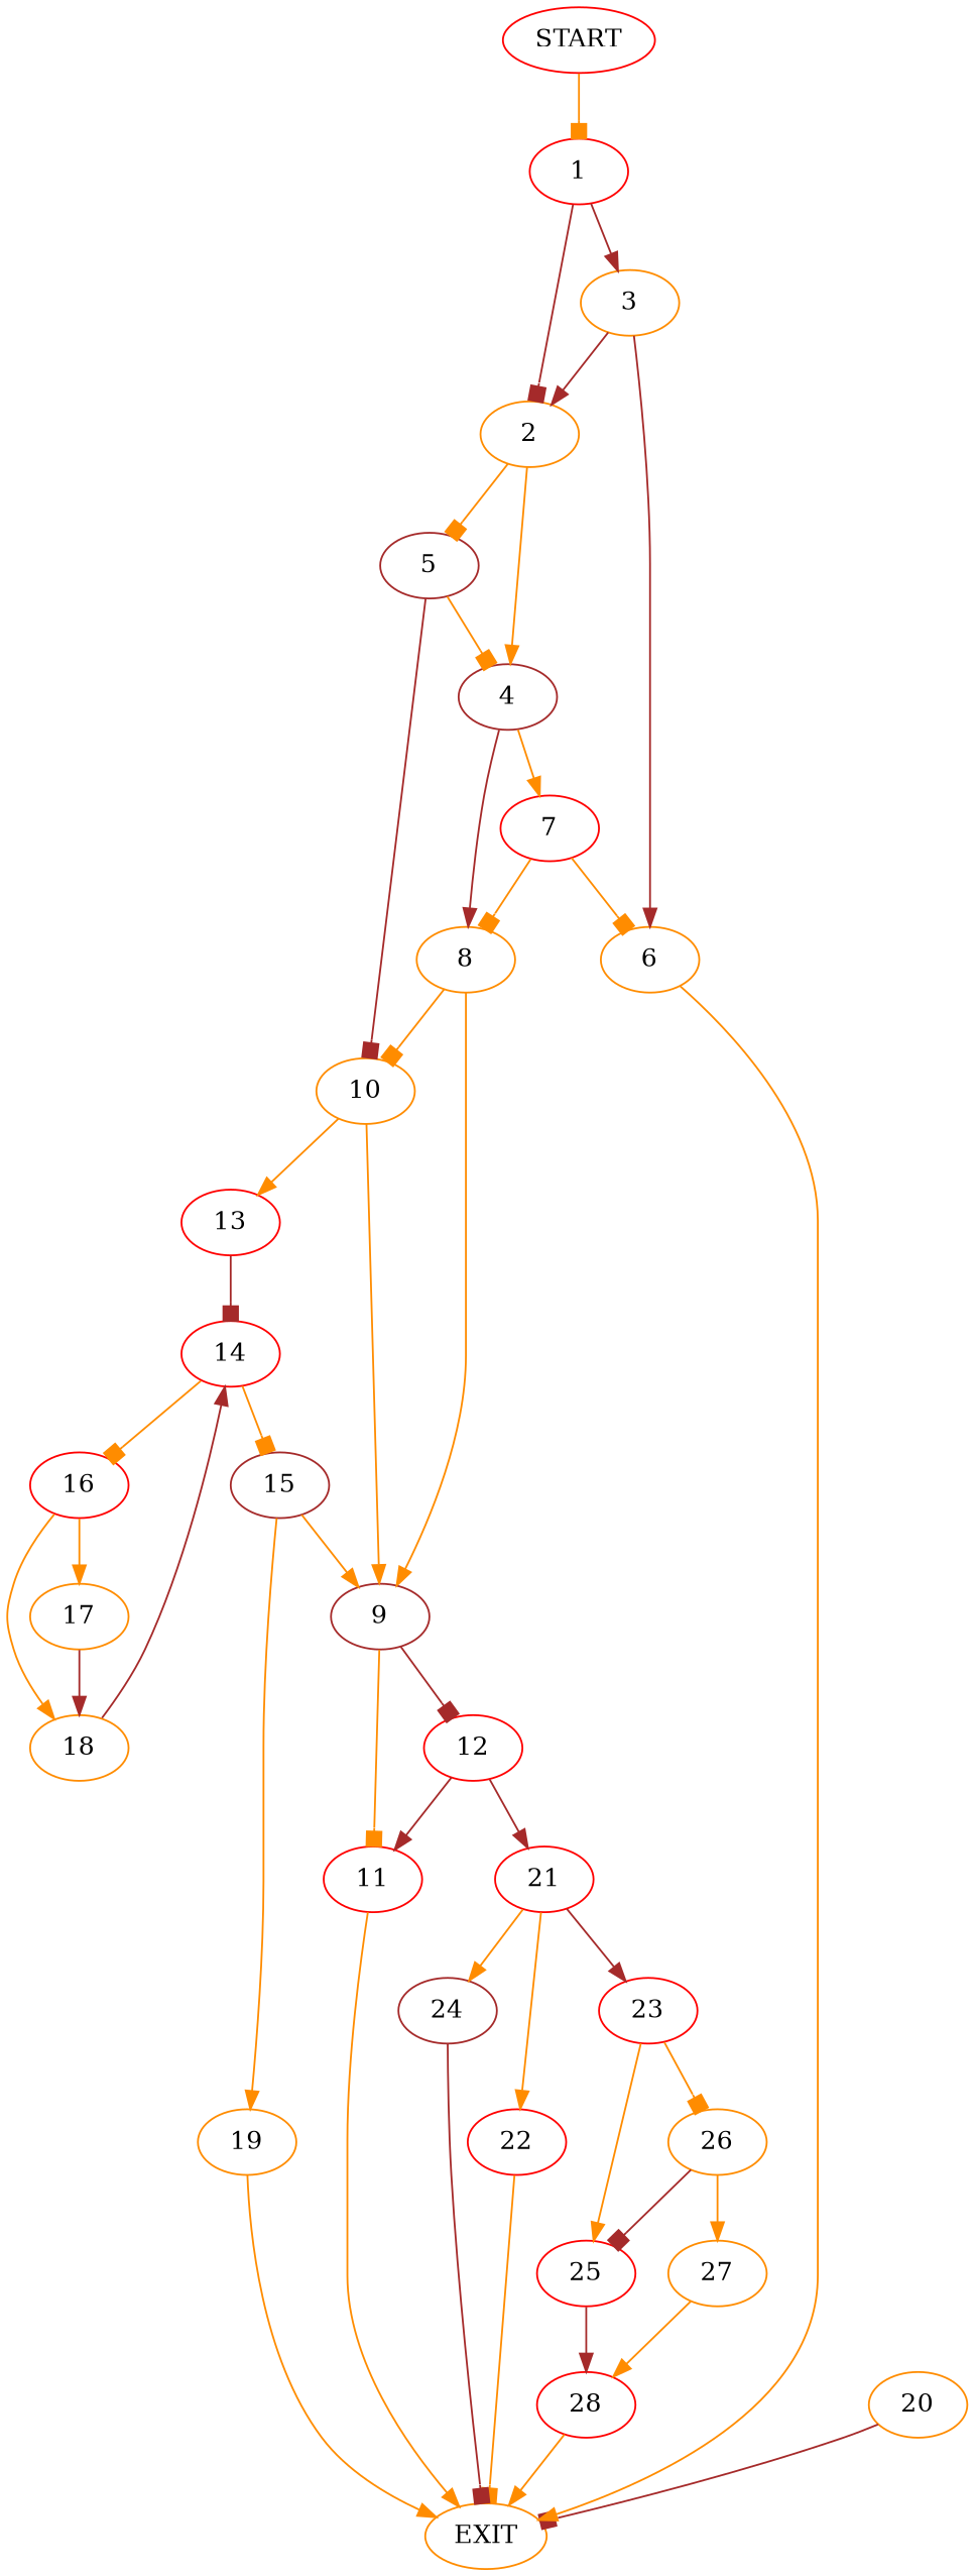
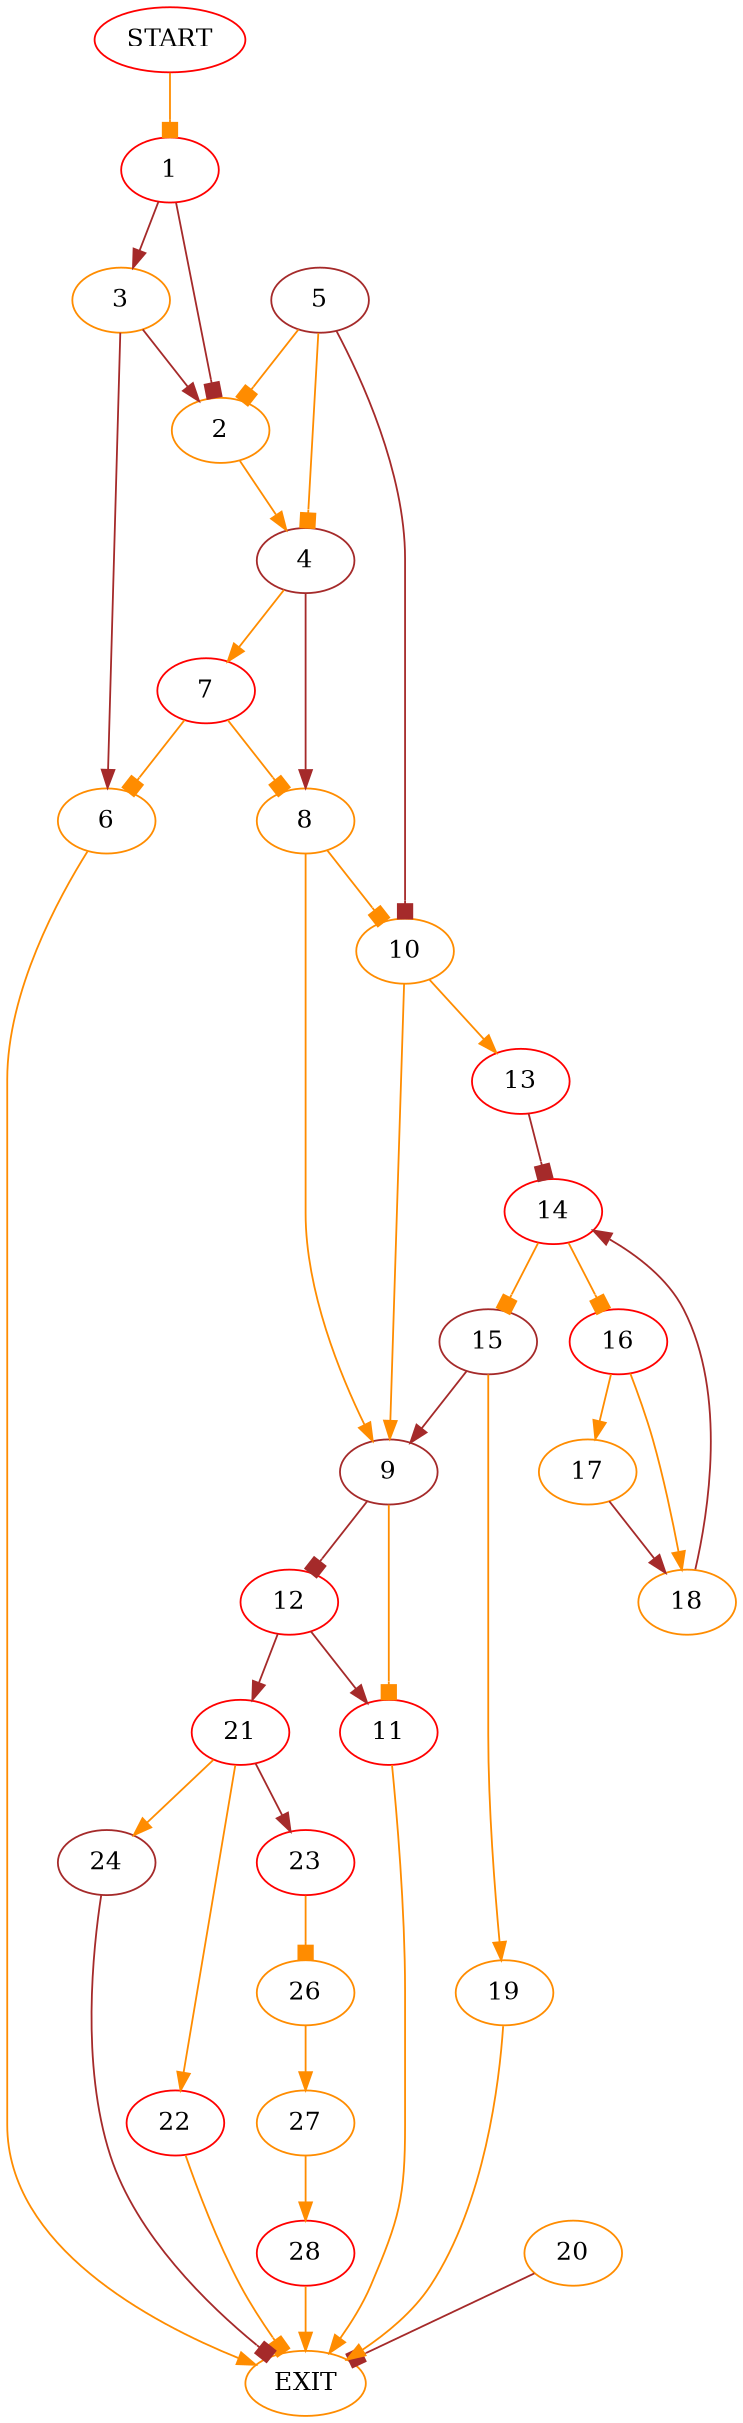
  digraph {
    node [color=red]
    edge [arrowhead=normal color=darkorange]
    n1 [label=START]
    1
    2 [color=darkorange]
    3 [color=darkorange]
    20 [color=darkorange]
    n6 [color=darkorange label=EXIT]
    4 [color=brown]
    5 [color=brown]
    6 [color=darkorange]
    7
    8 [color=darkorange]
    10 [color=darkorange]
    9 [color=brown]
    11
    12
    13
    21
    14
    22
    23
    24 [color=brown]
    15 [color=brown]
    16
    19 [color=darkorange]
    17 [color=darkorange]
    18 [color=darkorange]
-   25
    26 [color=darkorange]
    28
    27 [color=darkorange]
    n1 -> 1 [arrowhead=box]
    1 -> 2 [arrowhead=box color=brown]
    1 -> 3 [color=brown]
    2 -> 4
-   2 -> 5 [arrowhead=box]
+   5 -> 2 [arrowhead=box]
    3 -> 2 [color=brown]
    3 -> 6 [color=brown]
    20 -> n6 [arrowhead=box color=brown]
    4 -> 7
    4 -> 8 [color=brown]
    5 -> 4 [arrowhead=box]
    5 -> 10 [arrowhead=box color=brown]
    6 -> n6
    7 -> 6 [arrowhead=box]
    7 -> 8 [arrowhead=box]
    8 -> 10 [arrowhead=box]
    8 -> 9
    10 -> 9
    10 -> 13
    9 -> 11 [arrowhead=box]
    9 -> 12 [arrowhead=box color=brown]
    11 -> n6
    12 -> 11 [color=brown]
    12 -> 21 [color=brown]
    13 -> 14 [arrowhead=box color=brown]
    21 -> 22
    21 -> 23 [color=brown]
    21 -> 24
    14 -> 15 [arrowhead=box]
    14 -> 16 [arrowhead=box]
    22 -> n6 [arrowhead=box]
-   23 -> 25
    23 -> 26 [arrowhead=box]
    24 -> n6 [arrowhead=box color=brown]
-   15 -> 9
+   15 -> 9 [color=brown]
    15 -> 19
    16 -> 17
    16 -> 18
    19 -> n6
    17 -> 18 [color=brown]
    18 -> 14 [color=brown]
-   25 -> 28 [color=brown]
-   26 -> 25 [arrowhead=box color=brown]
    26 -> 27
    28 -> n6
    27 -> 28
  }
